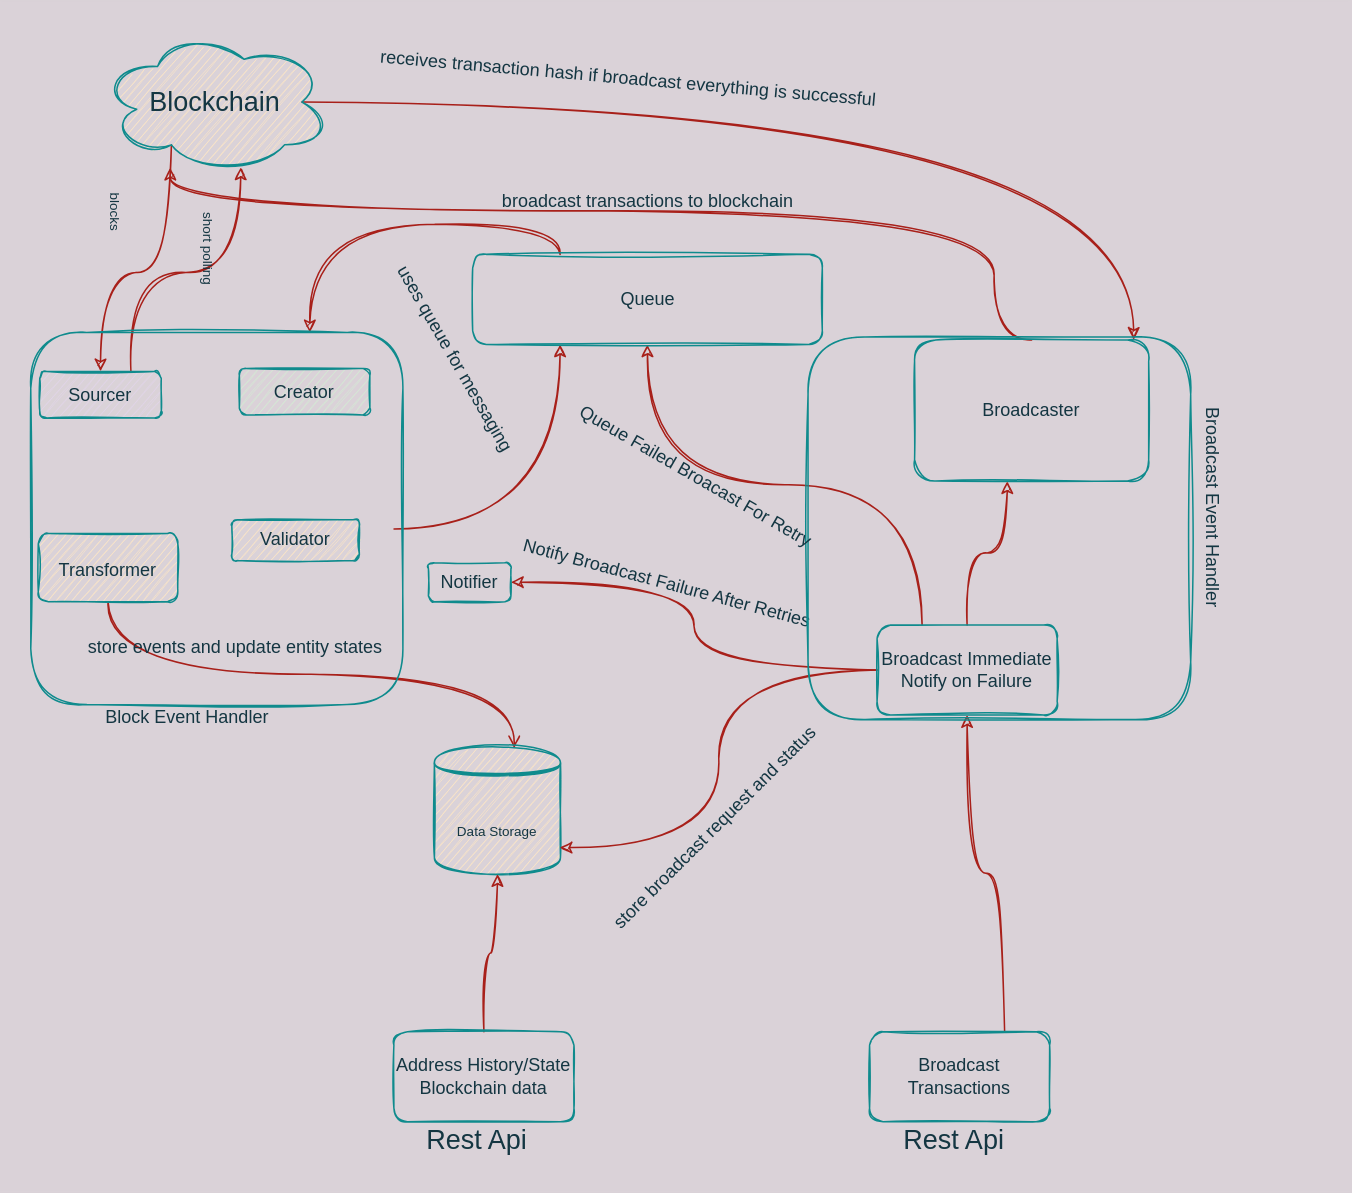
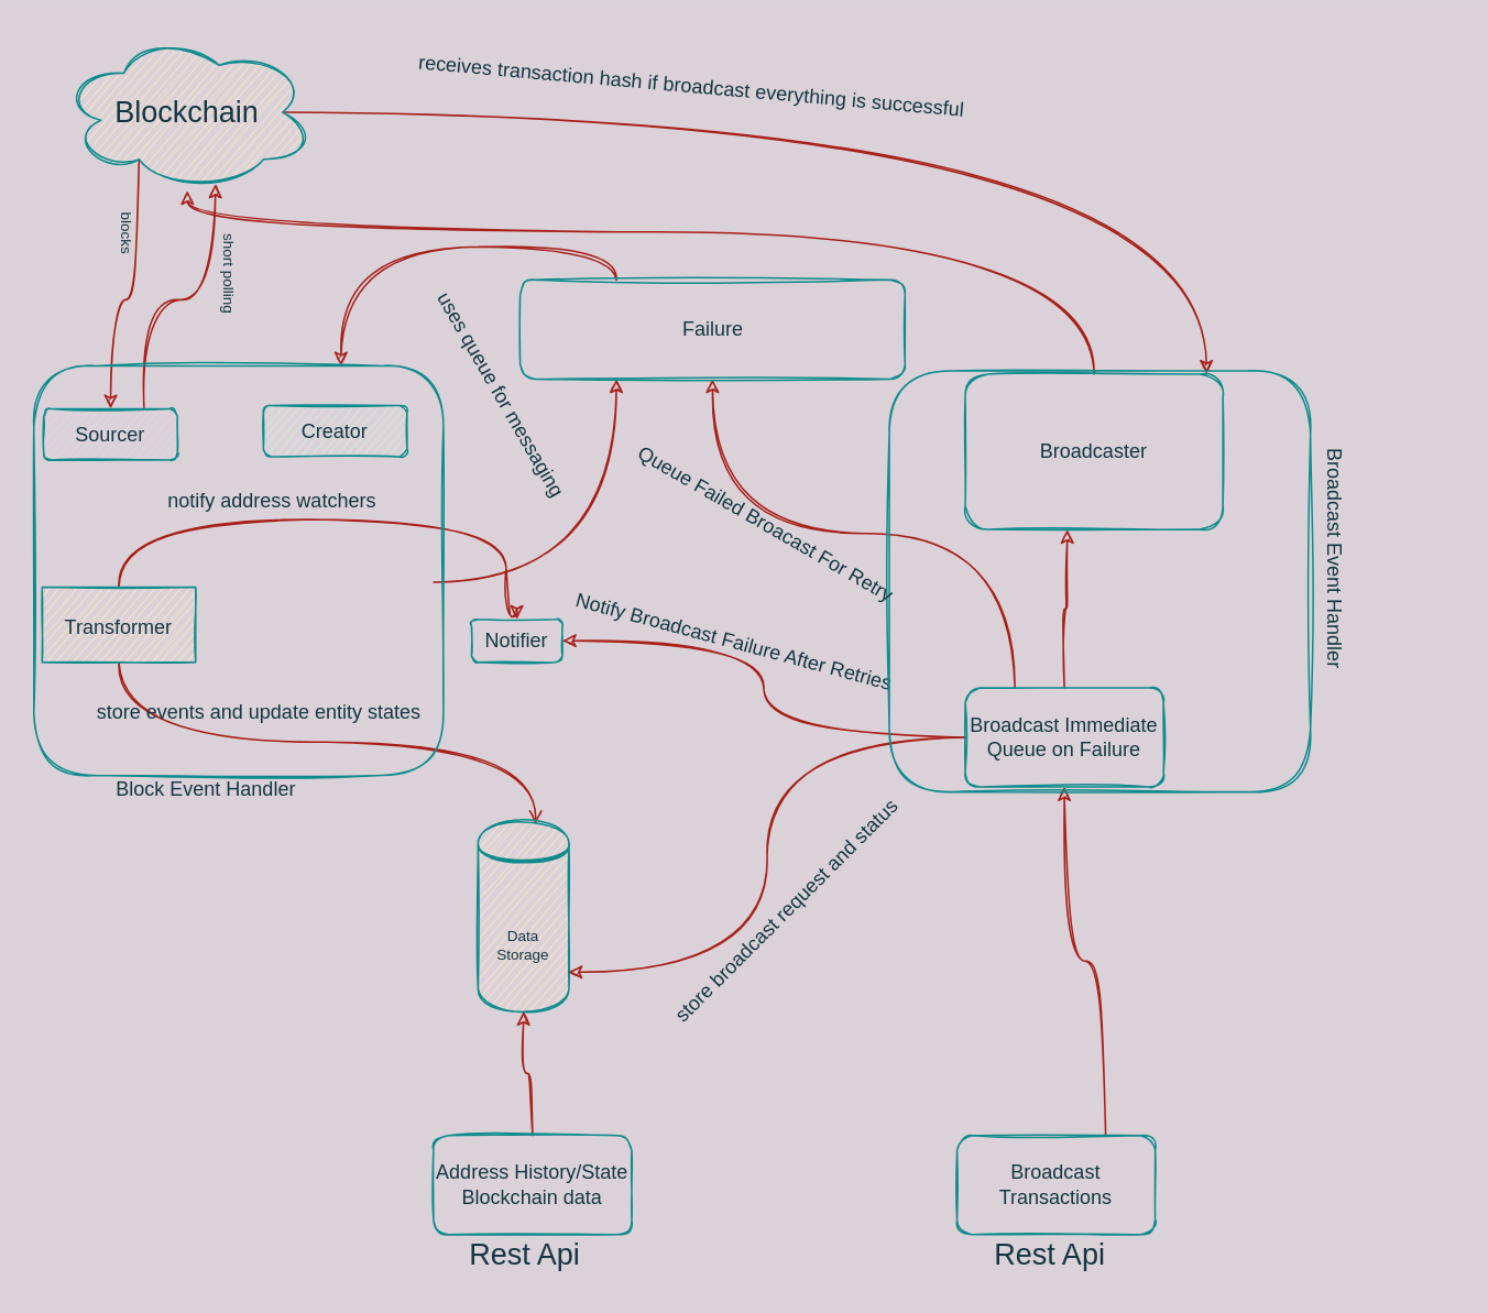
  <mxCell id="0" />
  <mxCell id="1" parent="0" />
  <mxCell id="2" style="edgeStyle=orthogonalEdgeStyle;orthogonalLoop=1;jettySize=auto;html=1;exitX=0.75;exitY=0;exitDx=0;exitDy=0;fontSize=18;entryX=0.61;entryY=0.958;entryDx=0;entryDy=0;entryPerimeter=0;strokeColor=#A8201A;fontColor=#143642;labelBackgroundColor=#DAD2D8;sketch=1;curved=1;" parent="1" source="3" target="11" edge="1"><mxGeometry relative="1" as="geometry"><mxPoint x="127" y="151" as="targetPoint" /></mxGeometry></mxCell>
  <mxCell id="3" value="&lt;font style=&quot;font-size: 12px&quot;&gt;Sourcer&lt;/font&gt;" style="whiteSpace=wrap;html=1;fillColor=#e1d5e7;strokeColor=#0F8B8D;fontColor=#143642;sketch=1;rounded=1;" parent="1" vertex="1"><mxGeometry x="26" y="247" width="81" height="31" as="geometry" /></mxCell>
  <mxCell id="4" value="&lt;font style=&quot;font-size: 12px&quot;&gt;Creator&lt;/font&gt;" style="whiteSpace=wrap;html=1;fillColor=#d5e8d4;strokeColor=#0F8B8D;fontColor=#143642;sketch=1;rounded=1;" parent="1" vertex="1"><mxGeometry x="159" y="245" width="87" height="31" as="geometry" /></mxCell>
- <mxCell id="5" value="&lt;font style=&quot;font-size: 12px&quot;&gt;Validator&lt;/font&gt;" style="whiteSpace=wrap;html=1;fillColor=#FAE5C7;strokeColor=#0F8B8D;fontColor=#143642;sketch=1;rounded=1;" parent="1" vertex="1"><mxGeometry x="154" y="345.88" width="85" height="27.12" as="geometry" /></mxCell>
  <mxCell id="6" style="edgeStyle=orthogonalEdgeStyle;orthogonalLoop=1;jettySize=auto;html=1;exitX=0.5;exitY=1;exitDx=0;exitDy=0;entryX=0.633;entryY=0.014;entryDx=0;entryDy=0;entryPerimeter=0;fontSize=9;strokeColor=#A8201A;fontColor=#143642;labelBackgroundColor=#DAD2D8;sketch=1;curved=1;endArrow=open;" parent="1" source="8" target="13" edge="1"><mxGeometry relative="1" as="geometry" /></mxCell>
- <mxCell id="8" value="&lt;font style=&quot;font-size: 12px&quot;&gt;Transformer&lt;/font&gt;" style="whiteSpace=wrap;html=1;fontSize=18;fillColor=#FAE5C7;strokeColor=#0F8B8D;fontColor=#143642;sketch=1;rounded=1;" parent="1" vertex="1"><mxGeometry x="25" y="355" width="93" height="45.5" as="geometry" /></mxCell>
+ <mxCell id="7" style="edgeStyle=orthogonalEdgeStyle;orthogonalLoop=1;jettySize=auto;html=1;exitX=0.5;exitY=0;exitDx=0;exitDy=0;strokeColor=#A8201A;fontColor=#143642;labelBackgroundColor=#DAD2D8;entryX=0.5;entryY=0;entryDx=0;entryDy=0;sketch=1;curved=1;" parent="1" source="8" target="16" edge="1"><mxGeometry relative="1" as="geometry"><mxPoint x="306" y="366" as="targetPoint" /><Array as="points"><mxPoint x="72" y="314" /><mxPoint x="306" y="314" /><mxPoint x="306" y="373" /></Array></mxGeometry></mxCell>
+ <mxCell id="8" value="&lt;font style=&quot;font-size: 12px&quot;&gt;Transformer&lt;/font&gt;" style="whiteSpace=wrap;html=1;fontSize=18;fillColor=#FAE5C7;strokeColor=#0F8B8D;fontColor=#143642;sketch=1;rounded=0;" parent="1" vertex="1"><mxGeometry x="25" y="355" width="93" height="45.5" as="geometry" /></mxCell>
  <mxCell id="9" style="edgeStyle=orthogonalEdgeStyle;orthogonalLoop=1;jettySize=auto;html=1;exitX=0.31;exitY=0.8;exitDx=0;exitDy=0;exitPerimeter=0;fontSize=18;strokeColor=#A8201A;fontColor=#143642;labelBackgroundColor=#DAD2D8;sketch=1;curved=1;" parent="1" source="11" target="3" edge="1"><mxGeometry relative="1" as="geometry" /></mxCell>
  <mxCell id="10" style="edgeStyle=orthogonalEdgeStyle;orthogonalLoop=1;jettySize=auto;html=1;exitX=0.875;exitY=0.5;exitDx=0;exitDy=0;exitPerimeter=0;entryX=0.936;entryY=0;entryDx=0;entryDy=0;entryPerimeter=0;strokeColor=#A8201A;fontColor=#143642;labelBackgroundColor=#DAD2D8;sketch=1;curved=1;" parent="1" source="11" target="20" edge="1"><mxGeometry relative="1" as="geometry" /></mxCell>
- <mxCell id="11" value="Blockchain" style="ellipse;shape=cloud;whiteSpace=wrap;html=1;fontSize=18;fillColor=#FAE5C7;strokeColor=#0F8B8D;fontColor=#143642;sketch=1;rounded=1;" parent="1" vertex="1"><mxGeometry x="66" y="20" width="154" height="95" as="geometry" /></mxCell>
+ <mxCell id="11" value="Blockchain" style="ellipse;shape=cloud;whiteSpace=wrap;html=1;fontSize=18;fillColor=#FAE5C7;strokeColor=#0F8B8D;fontColor=#143642;sketch=1;rounded=1;" parent="1" vertex="1"><mxGeometry x="36" y="20" width="154" height="95" as="geometry" /></mxCell>
  <mxCell id="12" value="&lt;font style=&quot;font-size: 9px&quot;&gt;short polling&lt;/font&gt;" style="text;html=1;align=center;verticalAlign=middle;resizable=0;points=[];autosize=1;strokeColor=none;fillColor=none;fontSize=18;rotation=90;fontColor=#143642;sketch=1;rounded=1;" parent="1" vertex="1"><mxGeometry x="112" y="150" width="59" height="29" as="geometry" /></mxCell>
- <mxCell id="13" value="Data Storage" style="shape=datastore;whiteSpace=wrap;html=1;fontSize=9;fillColor=#FAE5C7;strokeColor=#0F8B8D;fontColor=#143642;sketch=1;rounded=1;" parent="1" vertex="1"><mxGeometry x="289" y="497" width="84" height="85" as="geometry" /></mxCell>
+ <mxCell id="13" value="Data Storage" style="shape=datastore;whiteSpace=wrap;html=1;fontSize=9;fillColor=#FAE5C7;strokeColor=#0F8B8D;fontColor=#143642;sketch=1;rounded=1;" parent="1" vertex="1"><mxGeometry x="289" y="497" width="55" height="115" as="geometry" /></mxCell>
  <mxCell id="14" value="Block Event Handler" style="text;html=1;align=center;verticalAlign=middle;resizable=0;points=[];autosize=1;strokeColor=none;fillColor=none;fontSize=12;rotation=0;fontColor=#143642;sketch=1;rounded=1;" parent="1" vertex="1"><mxGeometry x="64" y="469" width="119" height="18" as="geometry" /></mxCell>
  <mxCell id="15" value="&lt;font style=&quot;font-size: 9px&quot;&gt;blocks&lt;/font&gt;" style="text;html=1;align=center;verticalAlign=middle;resizable=0;points=[];autosize=1;strokeColor=none;fillColor=none;fontSize=12;rotation=90;fontColor=#143642;sketch=1;rounded=1;" parent="1" vertex="1"><mxGeometry x="60" y="131" width="36" height="19" as="geometry" /></mxCell>
  <mxCell id="16" value="Notifier" style="whiteSpace=wrap;html=1;fillColor=none;strokeColor=#0F8B8D;fontColor=#143642;sketch=1;rounded=1;" parent="1" vertex="1"><mxGeometry x="285" y="374.5" width="55" height="26" as="geometry" /></mxCell>
  <mxCell id="17" style="edgeStyle=orthogonalEdgeStyle;orthogonalLoop=1;jettySize=auto;html=1;exitX=0.5;exitY=0;exitDx=0;exitDy=0;entryX=0.5;entryY=1;entryDx=0;entryDy=0;strokeColor=#A8201A;fontColor=#143642;labelBackgroundColor=#DAD2D8;sketch=1;curved=1;" parent="1" source="18" target="13" edge="1"><mxGeometry relative="1" as="geometry" /></mxCell>
  <mxCell id="18" value="Address History/State&lt;br&gt;Blockchain data" style="whiteSpace=wrap;html=1;fillColor=none;strokeColor=#0F8B8D;fontColor=#143642;sketch=1;rounded=1;" parent="1" vertex="1"><mxGeometry x="262" y="687" width="120" height="60" as="geometry" /></mxCell>
  <mxCell id="19" style="edgeStyle=orthogonalEdgeStyle;orthogonalLoop=1;jettySize=auto;html=1;exitX=0.5;exitY=0;exitDx=0;exitDy=0;strokeColor=#A8201A;fontColor=#143642;labelBackgroundColor=#DAD2D8;sketch=1;curved=1;" parent="1" source="20" target="11" edge="1"><mxGeometry relative="1" as="geometry"><mxPoint x="288.333" y="76" as="targetPoint" /><Array as="points"><mxPoint x="662" y="140" /><mxPoint x="113" y="140" /></Array></mxGeometry></mxCell>
- <mxCell id="20" value="Broadcaster" style="whiteSpace=wrap;html=1;fillColor=none;strokeColor=#0F8B8D;fontColor=#143642;sketch=1;rounded=1;" parent="1" vertex="1"><mxGeometry x="609" y="226" width="156" height="94" as="geometry" /></mxCell>
- <mxCell id="21" value="broadcast transactions to blockchain" style="text;html=1;align=center;verticalAlign=middle;resizable=0;points=[];autosize=1;strokeColor=none;fillColor=none;fontColor=#143642;sketch=1;rounded=1;" parent="1" vertex="1"><mxGeometry x="329" y="125" width="204" height="18" as="geometry" /></mxCell>
+ <mxCell id="20" value="Broadcaster" style="whiteSpace=wrap;html=1;fillColor=none;strokeColor=#0F8B8D;fontColor=#143642;sketch=1;rounded=1;" parent="1" vertex="1"><mxGeometry x="584" y="226" width="156" height="94" as="geometry" /></mxCell>
  <mxCell id="22" value="receives transaction hash if broadcast everything is successful" style="text;html=1;align=center;verticalAlign=middle;resizable=0;points=[];autosize=1;strokeColor=none;fillColor=none;fontColor=#143642;sketch=1;rounded=1;rotation=5;" parent="1" vertex="1"><mxGeometry x="247" y="43" width="342" height="18" as="geometry" /></mxCell>
  <mxCell id="23" style="edgeStyle=orthogonalEdgeStyle;orthogonalLoop=1;jettySize=auto;html=1;exitX=0.5;exitY=0;exitDx=0;exitDy=0;entryX=0.396;entryY=1.002;entryDx=0;entryDy=0;entryPerimeter=0;strokeColor=#A8201A;fontColor=#143642;labelBackgroundColor=#DAD2D8;sketch=1;curved=1;" parent="1" source="27" target="20" edge="1"><mxGeometry relative="1" as="geometry" /></mxCell>
  <mxCell id="24" style="edgeStyle=orthogonalEdgeStyle;orthogonalLoop=1;jettySize=auto;html=1;exitX=0;exitY=0.5;exitDx=0;exitDy=0;entryX=0.994;entryY=0.792;entryDx=0;entryDy=0;entryPerimeter=0;strokeColor=#A8201A;fontColor=#143642;labelBackgroundColor=#DAD2D8;sketch=1;curved=1;" parent="1" source="27" target="13" edge="1"><mxGeometry relative="1" as="geometry" /></mxCell>
  <mxCell id="25" style="edgeStyle=orthogonalEdgeStyle;orthogonalLoop=1;jettySize=auto;html=1;exitX=0;exitY=0.5;exitDx=0;exitDy=0;entryX=1;entryY=0.5;entryDx=0;entryDy=0;fontColor=#143642;strokeColor=#A8201A;fillColor=#FAE5C7;labelBackgroundColor=#DAD2D8;sketch=1;curved=1;" parent="1" source="27" target="16" edge="1"><mxGeometry relative="1" as="geometry" /></mxCell>
  <mxCell id="26" style="edgeStyle=orthogonalEdgeStyle;orthogonalLoop=1;jettySize=auto;html=1;exitX=0.25;exitY=0;exitDx=0;exitDy=0;entryX=0.5;entryY=1;entryDx=0;entryDy=0;fontColor=#143642;strokeColor=#A8201A;fillColor=#FAE5C7;labelBackgroundColor=#DAD2D8;sketch=1;curved=1;" parent="1" source="27" target="36" edge="1"><mxGeometry relative="1" as="geometry" /></mxCell>
- <mxCell id="27" value="Broadcast Immediate Notify on Failure" style="whiteSpace=wrap;html=1;fillColor=none;strokeColor=#0F8B8D;fontColor=#143642;sketch=1;rounded=1;" parent="1" vertex="1"><mxGeometry x="584" y="416" width="120" height="60" as="geometry" /></mxCell>
+ <mxCell id="27" value="Broadcast Immediate Queue on Failure" style="whiteSpace=wrap;html=1;fillColor=none;strokeColor=#0F8B8D;fontColor=#143642;sketch=1;rounded=1;" parent="1" vertex="1"><mxGeometry x="584" y="416" width="120" height="60" as="geometry" /></mxCell>
  <mxCell id="28" style="edgeStyle=orthogonalEdgeStyle;orthogonalLoop=1;jettySize=auto;html=1;exitX=0.75;exitY=0;exitDx=0;exitDy=0;strokeColor=#A8201A;fontColor=#143642;labelBackgroundColor=#DAD2D8;sketch=1;curved=1;" parent="1" source="29" target="27" edge="1"><mxGeometry relative="1" as="geometry" /></mxCell>
  <mxCell id="29" value="Broadcast Transactions" style="whiteSpace=wrap;html=1;fillColor=none;strokeColor=#0F8B8D;fontColor=#143642;sketch=1;rounded=1;" parent="1" vertex="1"><mxGeometry x="579" y="687" width="120" height="60" as="geometry" /></mxCell>
  <mxCell id="30" value="Broadcast Event Handler" style="text;html=1;align=center;verticalAlign=middle;resizable=0;points=[];autosize=1;strokeColor=none;fillColor=none;rotation=90;fontColor=#143642;sketch=1;rounded=1;" parent="1" vertex="1"><mxGeometry x="736" y="327.88" width="143" height="18" as="geometry" /></mxCell>
  <mxCell id="31" value="&lt;font style=&quot;font-size: 18px&quot;&gt;Rest Api&lt;/font&gt;" style="text;html=1;align=center;verticalAlign=middle;resizable=0;points=[];autosize=1;strokeColor=none;fillColor=none;fontColor=#143642;sketch=1;rounded=1;" parent="1" vertex="1"><mxGeometry x="278" y="750" width="77" height="20" as="geometry" /></mxCell>
  <mxCell id="32" value="Rest Api" style="text;html=1;align=center;verticalAlign=middle;resizable=0;points=[];autosize=1;strokeColor=none;fillColor=none;fontSize=18;fontColor=#143642;sketch=1;rounded=1;" parent="1" vertex="1"><mxGeometry x="596" y="747" width="77" height="26" as="geometry" /></mxCell>
  <mxCell id="33" style="edgeStyle=orthogonalEdgeStyle;orthogonalLoop=1;jettySize=auto;html=1;exitX=1.017;exitY=0.575;exitDx=0;exitDy=0;entryX=0.25;entryY=1;entryDx=0;entryDy=0;fontColor=#143642;strokeColor=#A8201A;fillColor=#FAE5C7;labelBackgroundColor=#DAD2D8;exitPerimeter=0;sketch=1;curved=1;" parent="1" target="36" edge="1"><mxGeometry relative="1" as="geometry"><mxPoint x="262.08" y="352" as="sourcePoint" /></mxGeometry></mxCell>
  <mxCell id="34" value="Notify Broadcast Failure After Retries&lt;br&gt;&amp;nbsp;" style="text;html=1;align=center;verticalAlign=middle;resizable=0;points=[];autosize=1;strokeColor=none;fillColor=none;fontColor=#143642;rotation=15;sketch=1;rounded=1;" parent="1" vertex="1"><mxGeometry x="338" y="379" width="207" height="32" as="geometry" /></mxCell>
  <mxCell id="35" style="edgeStyle=orthogonalEdgeStyle;orthogonalLoop=1;jettySize=auto;html=1;exitX=0.25;exitY=0;exitDx=0;exitDy=0;entryX=0.75;entryY=0;entryDx=0;entryDy=0;fontColor=#143642;strokeColor=#A8201A;fillColor=#FAE5C7;labelBackgroundColor=#DAD2D8;sketch=1;curved=1;" parent="1" source="36" target="43" edge="1"><mxGeometry relative="1" as="geometry"><mxPoint x="138" y="214" as="targetPoint" /></mxGeometry></mxCell>
- <mxCell id="36" value="Queue" style="whiteSpace=wrap;html=1;fontColor=#143642;strokeColor=#0F8B8D;fillColor=none;sketch=1;rounded=1;" parent="1" vertex="1"><mxGeometry x="314.5" y="169" width="233" height="60" as="geometry" /></mxCell>
+ <mxCell id="36" value="Failure" style="whiteSpace=wrap;html=1;fontColor=#143642;strokeColor=#0F8B8D;fillColor=none;sketch=1;rounded=1;" parent="1" vertex="1"><mxGeometry x="314.5" y="169" width="233" height="60" as="geometry" /></mxCell>
  <mxCell id="37" value="" style="whiteSpace=wrap;html=1;aspect=fixed;fontColor=#143642;strokeColor=#0F8B8D;fillColor=none;sketch=1;rounded=1;" parent="1" vertex="1"><mxGeometry x="538" y="224" width="255" height="255" as="geometry" /></mxCell>
  <mxCell id="38" value="Queue Failed Broacast For Retry" style="text;html=1;align=center;verticalAlign=middle;resizable=0;points=[];autosize=1;strokeColor=none;fillColor=none;fontColor=#143642;rotation=30;sketch=1;rounded=1;" parent="1" vertex="1"><mxGeometry x="370" y="308" width="186" height="18" as="geometry" /></mxCell>
  <mxCell id="39" value="uses queue for messaging" style="text;html=1;align=center;verticalAlign=middle;resizable=0;points=[];autosize=1;strokeColor=none;fillColor=none;fontColor=#143642;rotation=60;sketch=1;rounded=1;" parent="1" vertex="1"><mxGeometry x="227" y="229" width="151" height="18" as="geometry" /></mxCell>
+ <mxCell id="40" value="notify address watchers" style="text;html=1;align=center;verticalAlign=middle;resizable=0;points=[];autosize=1;strokeColor=none;fillColor=none;fontColor=#143642;sketch=1;rounded=1;" parent="1" vertex="1"><mxGeometry x="96" y="294" width="136" height="18" as="geometry" /></mxCell>
  <mxCell id="41" value="store broadcast request and status" style="text;html=1;align=center;verticalAlign=middle;resizable=0;points=[];autosize=1;strokeColor=none;fillColor=none;fontColor=#143642;rotation=-45;sketch=1;rounded=1;" parent="1" vertex="1"><mxGeometry x="378" y="543" width="195" height="18" as="geometry" /></mxCell>
  <mxCell id="42" value="store events and update entity states" style="text;html=1;align=center;verticalAlign=middle;resizable=0;points=[];autosize=1;strokeColor=none;fillColor=none;fontColor=#143642;rotation=0;sketch=1;rounded=1;" parent="1" vertex="1"><mxGeometry x="53" y="422" width="206" height="18" as="geometry" /></mxCell>
  <mxCell id="43" value="" style="whiteSpace=wrap;html=1;aspect=fixed;fontColor=#143642;strokeColor=#0F8B8D;fillColor=none;sketch=1;rounded=1;" parent="1" vertex="1"><mxGeometry x="20" y="221" width="248" height="248" as="geometry" /></mxCell>
